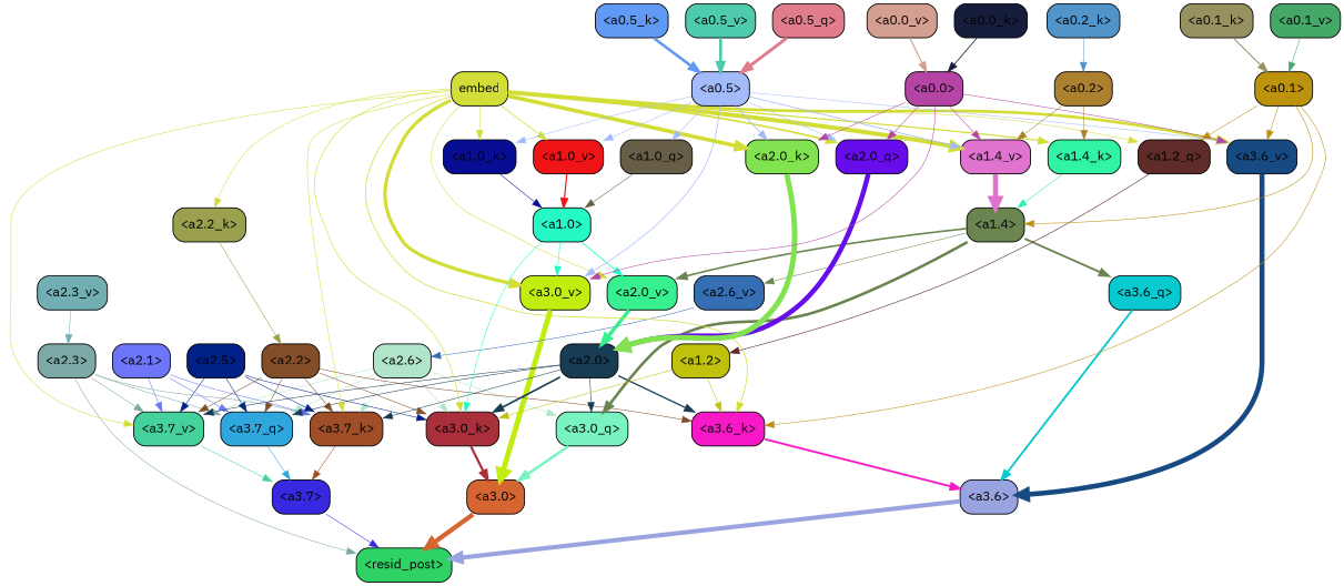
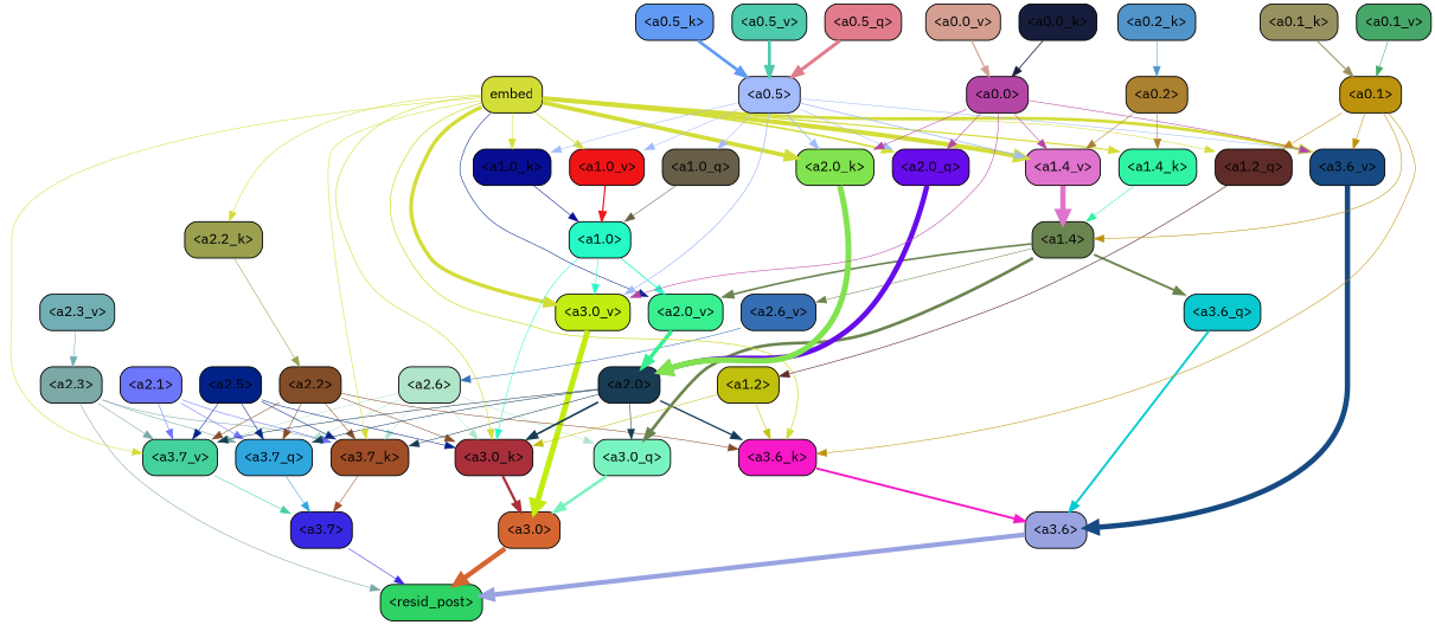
  strict digraph {
    fontname="IBM Plex Sans"
    splines=true
    node [color=black fontname="IBM Plex Sans" shape=box style="filled, rounded"]
    edge [color="#d3dd38" fontname="IBM Plex Sans" penwidth=0.6]
    "<a3.7>" [fillcolor="#3828e2"]
    "<resid_post>" [fillcolor="#2fd264"]
    "<a3.6>" [fillcolor="#99a3e0"]
    "<a3.0>" [fillcolor="#d66631"]
    "<a2.3>" [fillcolor="#7ca8a5"]
    "<a3.7_q>" [fillcolor="#2fa6de"]
    "<a3.7_k>" [fillcolor="#9f4e28"]
    "<a3.7_v>" [fillcolor="#45d19b"]
    "<a3.6_q>" [fillcolor="#08c9d0"]
    "<a3.0_q>" [fillcolor="#79f3bf"]
    "<a3.6_k>" [fillcolor="#f718c8"]
    "<a3.0_k>" [fillcolor="#a9303b"]
    "<a3.6_v>" [fillcolor="#174a82"]
    "<a3.0_v>" [fillcolor="#c1ed11"]
    "<a2.6>" [fillcolor="#b1e5ca"]
    "<a2.5>" [fillcolor="#012188"]
    "<a2.2>" [fillcolor="#834d28"]
    "<a2.1>" [fillcolor="#6d75f9"]
    "<a2.0>" [fillcolor="#183c54"]
    "<a1.4>" [fillcolor="#6b8550"]
    "<a2.6_v>" [fillcolor="#366eb3"]
    "<a2.0_v>" [fillcolor="#39f091"]
    embed [fillcolor="#d3dd38"]
    "<a2.0_q>" [fillcolor="#670cea"]
    "<a2.2_k>" [fillcolor="#9aa04e"]
    "<a2.0_k>" [fillcolor="#81e34f"]
    "<a1.2_q>" [fillcolor="#5f2c29"]
    "<a1.4_k>" [fillcolor="#30f3a4"]
    "<a1.0_k>" [fillcolor="#080e94"]
    "<a1.4_v>" [fillcolor="#df73ce"]
    "<a1.0_v>" [fillcolor="#ef1517"]
    "<a1.2>" [fillcolor="#c0c10d"]
    "<a1.0>" [fillcolor="#25fac7"]
    "<a0.1>" [fillcolor="#bd920c"]
    "<a0.5>" [fillcolor="#a3bbfb"]
    "<a1.0_q>" [fillcolor="#665e47"]
    "<a0.0>" [fillcolor="#b445a5"]
    "<a2.3_v>" [fillcolor="#71afb4"]
    "<a0.2>" [fillcolor="#ab8130"]
    "<a0.5_q>" [fillcolor="#e17c8c"]
    "<a0.5_k>" [fillcolor="#609af4"]
    "<a0.2_k>" [fillcolor="#5194ca"]
    "<a0.1_k>" [fillcolor="#979161"]
    "<a0.0_k>" [fillcolor="#171e3d"]
    "<a0.5_v>" [fillcolor="#4ecaad"]
    "<a0.1_v>" [fillcolor="#46a868"]
    "<a0.0_v>" [fillcolor="#d49e90"]
    "<a3.7>" -> "<resid_post>" [color="#3828e2"]
    "<a3.6>" -> "<resid_post>" [color="#99a3e0" penwidth=4.752790808677673]
    "<a3.0>" -> "<resid_post>" [color="#d66631" penwidth=4.897669434547424]
    "<a2.3>" -> "<resid_post>" [color="#7ca8a5"]
    "<a2.3>" -> "<a3.7_q>" [color="#7ca8a5"]
    "<a2.3>" -> "<a3.7_k>" [color="#7ca8a5"]
    "<a2.3>" -> "<a3.7_v>" [color="#7ca8a5"]
    "<a3.7_q>" -> "<a3.7>" [color="#2fa6de"]
    "<a3.7_k>" -> "<a3.7>" [color="#9f4e28"]
    "<a3.7_v>" -> "<a3.7>" [color="#45d19b"]
    "<a3.6_q>" -> "<a3.6>" [color="#08c9d0" penwidth=2.160832464694977]
    "<a3.0_q>" -> "<a3.0>" [color="#79f3bf" penwidth=2.870753765106201]
    "<a3.6_k>" -> "<a3.6>" [color="#f718c8" penwidth=2.13908451795578]
    "<a3.0_k>" -> "<a3.0>" [color="#a9303b" penwidth=2.520303964614868]
    "<a3.6_v>" -> "<a3.6>" [color="#174a82" penwidth=5.297133803367615]
    "<a3.0_v>" -> "<a3.0>" [color="#c1ed11" penwidth=5.680712580680847]
    "<a2.6>" -> "<a3.7_q>" [color="#b1e5ca"]
    "<a2.6>" -> "<a3.7_k>" [color="#b1e5ca"]
    "<a2.6>" -> "<a3.7_v>" [color="#b1e5ca"]
    "<a2.6>" -> "<a3.0_q>" [color="#b1e5ca"]
    "<a2.6>" -> "<a3.0_k>" [color="#b1e5ca"]
    "<a2.5>" -> "<a3.7_q>" [color="#012188"]
    "<a2.5>" -> "<a3.7_k>" [color="#012188"]
    "<a2.5>" -> "<a3.7_v>" [color="#012188"]
    "<a2.5>" -> "<a3.0_k>" [color="#012188"]
    "<a2.2>" -> "<a3.7_q>" [color="#834d28"]
    "<a2.2>" -> "<a3.7_k>" [color="#834d28"]
    "<a2.2>" -> "<a3.7_v>" [color="#834d28"]
    "<a2.2>" -> "<a3.6_k>" [color="#834d28"]
    "<a2.2>" -> "<a3.0_k>" [color="#834d28"]
    "<a2.1>" -> "<a3.7_q>" [color="#6d75f9"]
    "<a2.1>" -> "<a3.7_k>" [color="#6d75f9"]
    "<a2.1>" -> "<a3.7_v>" [color="#6d75f9"]
    "<a2.0>" -> "<a3.7_q>" [color="#183c54"]
    "<a2.0>" -> "<a3.7_k>" [color="#183c54"]
    "<a2.0>" -> "<a3.7_v>" [color="#183c54"]
    "<a2.0>" -> "<a3.0_q>" [color="#183c54"]
    "<a2.0>" -> "<a3.6_k>" [color="#183c54" penwidth=1.4811622872948647]
    "<a2.0>" -> "<a3.0_k>" [color="#183c54" penwidth=1.8632715698331594]
    "<a1.4>" -> "<a3.6_q>" [color="#6b8550" penwidth=2.1468575447797775]
    "<a1.4>" -> "<a3.0_q>" [color="#6b8550" penwidth=3.0006065368652344]
    "<a1.4>" -> "<a2.6_v>" [color="#6b8550"]
    "<a1.4>" -> "<a2.0_v>" [color="#6b8550" penwidth=1.8759949803352356]
    "<a2.6_v>" -> "<a2.6>" [color="#366eb3"]
    "<a2.0_v>" -> "<a2.0>" [color="#39f091" penwidth=3.9731863737106323]
    embed -> "<a3.7_k>"
    embed -> "<a3.7_v>"
    embed -> "<a3.6_k>" [penwidth=0.8410270567983389]
    embed -> "<a3.0_k>" [penwidth=0.691851794719696]
    embed -> "<a3.6_v>" [penwidth=3.0758190751075745]
    embed -> "<a3.0_v>" [penwidth=3.6927278637886047]
-   embed -> "<a2.0_v>"
+   embed -> "<a2.0_v>" [color="#012188"]
    embed -> "<a2.0_q>" [penwidth=1.8617419600486755]
    embed -> "<a2.2_k>"
    embed -> "<a2.0_k>" [penwidth=4.189224064350128]
    embed -> "<a1.2_q>" [penwidth=0.603080153465271]
    embed -> "<a1.4_k>" [penwidth=1.3883130550384521]
    embed -> "<a1.0_k>"
    embed -> "<a1.4_v>" [penwidth=4.585226953029633]
    embed -> "<a1.0_v>" [penwidth=0.8794136047363281]
    "<a2.0_q>" -> "<a2.0>" [color="#670cea" penwidth=5.1847569942474365]
    "<a2.2_k>" -> "<a2.2>" [color="#9aa04e" penwidth=0.6149471998214722]
    "<a2.0_k>" -> "<a2.0>" [color="#81e34f" penwidth=5.773491740226746]
    "<a1.2_q>" -> "<a1.2>" [color="#5f2c29" penwidth=0.6863181293010712]
    "<a1.4_k>" -> "<a1.4>" [color="#30f3a4"]
    "<a1.0_k>" -> "<a1.0>" [color="#080e94"]
    "<a1.4_v>" -> "<a1.4>" [color="#df73ce" penwidth=5.299546539783478]
    "<a1.0_v>" -> "<a1.0>" [color="#ef1517" penwidth=1.3690393567085266]
    "<a1.2>" -> "<a3.6_k>" [color="#c0c10d"]
    "<a1.2>" -> "<a3.0_k>" [color="#c0c10d"]
    "<a1.0>" -> "<a3.0_k>" [color="#25fac7"]
    "<a1.0>" -> "<a3.0_v>" [color="#25fac7"]
    "<a1.0>" -> "<a2.0_v>" [color="#25fac7" penwidth=0.9620223194360733]
    "<a0.1>" -> "<a3.6_k>" [color="#bd920c"]
    "<a0.1>" -> "<a3.6_v>" [color="#bd920c"]
    "<a0.1>" -> "<a1.4>" [color="#bd920c" penwidth=0.6243228018283844]
    "<a0.1>" -> "<a1.2_q>" [color="#bd920c"]
    "<a0.5>" -> "<a3.6_v>" [color="#a3bbfb"]
    "<a0.5>" -> "<a3.0_v>" [color="#a3bbfb" penwidth=0.8028683364391327]
    "<a0.5>" -> "<a2.0_q>" [color="#a3bbfb"]
    "<a0.5>" -> "<a2.0_k>" [color="#a3bbfb" penwidth=0.9350990951061249]
    "<a0.5>" -> "<a1.0_k>" [color="#a3bbfb"]
    "<a0.5>" -> "<a1.4_v>" [color="#a3bbfb" penwidth=0.9007003456354141]
    "<a0.5>" -> "<a1.0_v>" [color="#a3bbfb"]
    "<a0.5>" -> "<a1.0_q>" [color="#a3bbfb"]
    "<a1.0_q>" -> "<a1.0>" [color="#665e47"]
    "<a0.0>" -> "<a3.6_v>" [color="#b445a5"]
    "<a0.0>" -> "<a3.0_v>" [color="#b445a5"]
    "<a0.0>" -> "<a2.0_q>" [color="#b445a5"]
    "<a0.0>" -> "<a2.0_k>" [color="#b445a5"]
    "<a0.0>" -> "<a1.4_v>" [color="#b445a5"]
    "<a2.3_v>" -> "<a2.3>" [color="#71afb4"]
    "<a0.2>" -> "<a1.4_k>" [color="#ab8130"]
    "<a0.2>" -> "<a1.4_v>" [color="#ab8130"]
    "<a0.5_q>" -> "<a0.5>" [color="#e17c8c" penwidth=3.3617979288101196]
    "<a0.5_k>" -> "<a0.5>" [color="#609af4" penwidth=2.9678943157196045]
    "<a0.2_k>" -> "<a0.2>" [color="#5194ca"]
    "<a0.1_k>" -> "<a0.1>" [color="#979161" penwidth=1.1911210417747498]
    "<a0.0_k>" -> "<a0.0>" [color="#171e3d" penwidth=0.8891661167144775]
    "<a0.5_v>" -> "<a0.5>" [color="#4ecaad" penwidth=3.087551772594452]
    "<a0.1_v>" -> "<a0.1>" [color="#46a868"]
    "<a0.0_v>" -> "<a0.0>" [color="#d49e90" penwidth=1.3224871754646301]
  }
